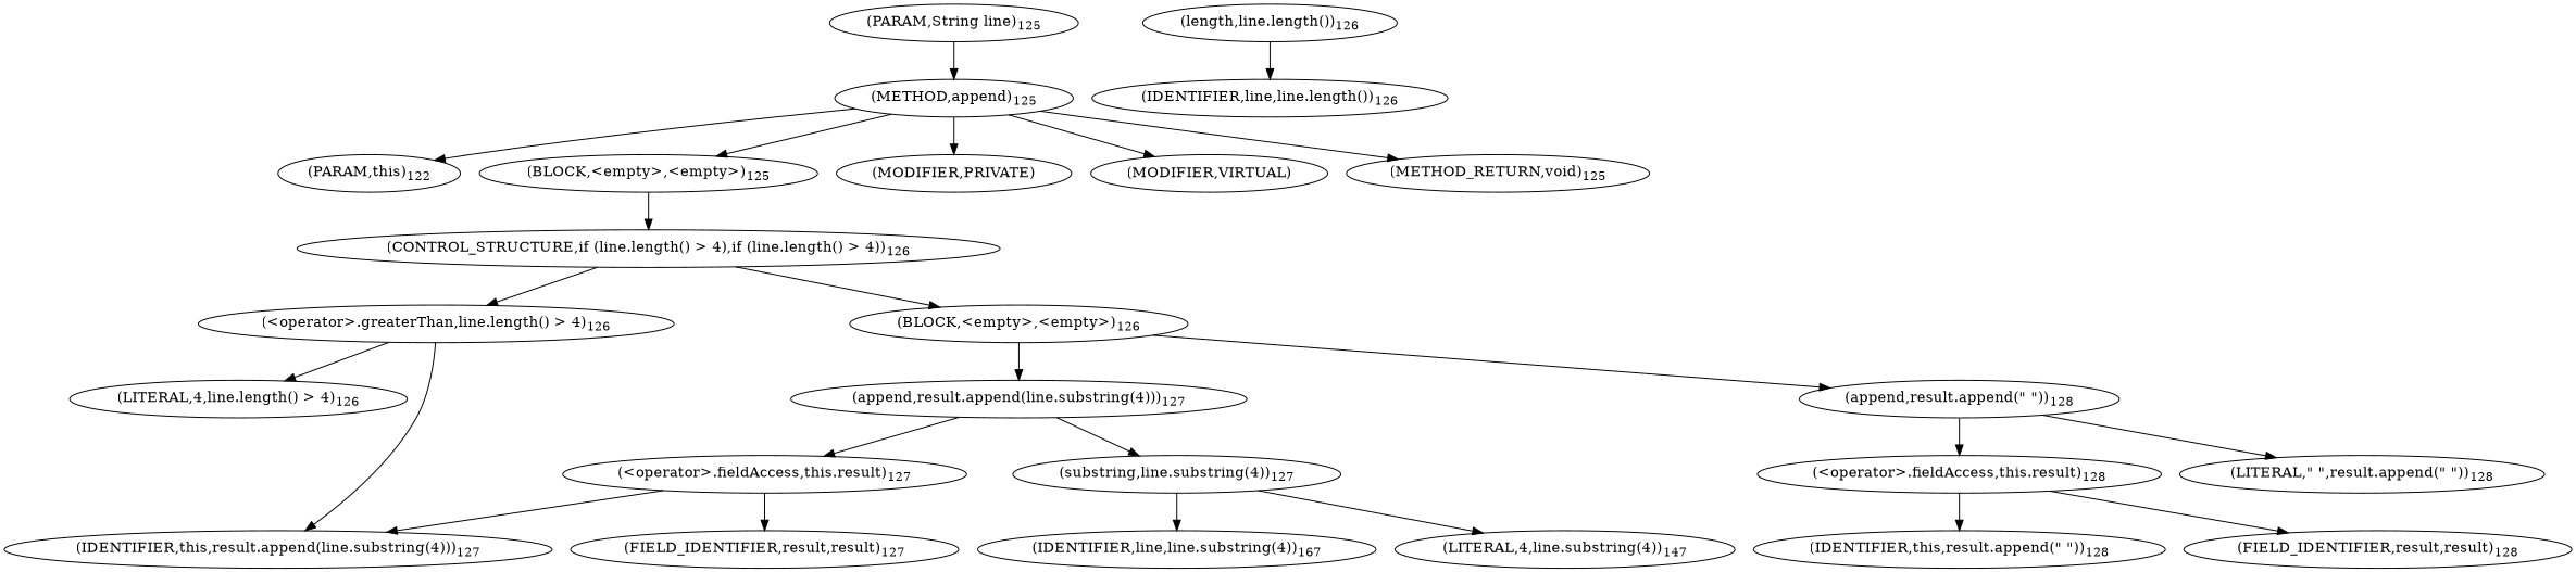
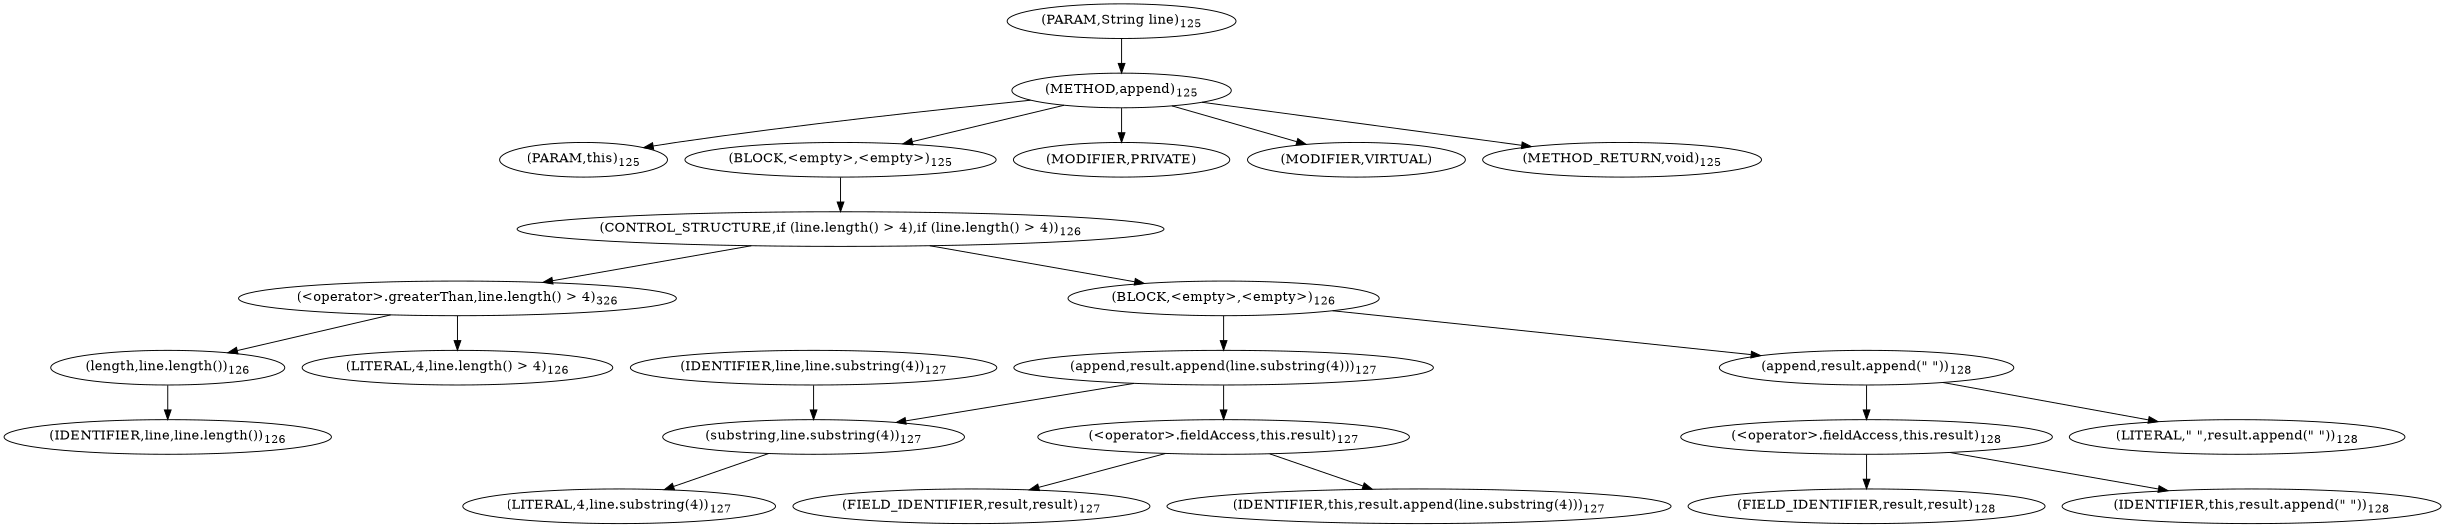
  digraph {
    n1 [label=<(METHOD,append)<SUB>125</SUB>>]
-   n2 [label=<(PARAM,this)<SUB>122</SUB>>]
+   n2 [label=<(PARAM,this)<SUB>125</SUB>>]
    n3 [label=<(BLOCK,&lt;empty&gt;,&lt;empty&gt;)<SUB>125</SUB>>]
    n4 [label=<(MODIFIER,PRIVATE)>]
    n5 [label=<(MODIFIER,VIRTUAL)>]
    n6 [label=<(METHOD_RETURN,void)<SUB>125</SUB>>]
    n7 [label=<(PARAM,String line)<SUB>125</SUB>>]
    n8 [label=<(CONTROL_STRUCTURE,if (line.length() &gt; 4),if (line.length() &gt; 4))<SUB>126</SUB>>]
-   n9 [label=<(&lt;operator&gt;.greaterThan,line.length() &gt; 4)<SUB>126</SUB>>]
+   n9 [label=<(&lt;operator&gt;.greaterThan,line.length() &gt; 4)<SUB>326</SUB>>]
    n10 [label=<(BLOCK,&lt;empty&gt;,&lt;empty&gt;)<SUB>126</SUB>>]
    n11 [label=<(length,line.length())<SUB>126</SUB>>]
    n12 [label=<(LITERAL,4,line.length() &gt; 4)<SUB>126</SUB>>]
    n13 [label=<(append,result.append(line.substring(4)))<SUB>127</SUB>>]
    n14 [label=<(append,result.append(&quot; &quot;))<SUB>128</SUB>>]
    n15 [label=<(IDENTIFIER,line,line.length())<SUB>126</SUB>>]
    n16 [label=<(&lt;operator&gt;.fieldAccess,this.result)<SUB>127</SUB>>]
    n17 [label=<(substring,line.substring(4))<SUB>127</SUB>>]
    n18 [label=<(&lt;operator&gt;.fieldAccess,this.result)<SUB>128</SUB>>]
    n19 [label=<(LITERAL,&quot; &quot;,result.append(&quot; &quot;))<SUB>128</SUB>>]
    n20 [label=<(IDENTIFIER,this,result.append(line.substring(4)))<SUB>127</SUB>>]
    n21 [label=<(FIELD_IDENTIFIER,result,result)<SUB>127</SUB>>]
-   n22 [label=<(IDENTIFIER,line,line.substring(4))<SUB>167</SUB>>]
-   n23 [label=<(LITERAL,4,line.substring(4))<SUB>147</SUB>>]
+   n22 [label=<(IDENTIFIER,line,line.substring(4))<SUB>127</SUB>>]
+   n23 [label=<(LITERAL,4,line.substring(4))<SUB>127</SUB>>]
    n24 [label=<(IDENTIFIER,this,result.append(&quot; &quot;))<SUB>128</SUB>>]
    n25 [label=<(FIELD_IDENTIFIER,result,result)<SUB>128</SUB>>]
    n1 -> n2
    n1 -> n3
    n1 -> n4
    n1 -> n5
    n1 -> n6
    n3 -> n8
    n7 -> n1
    n8 -> n9
    n8 -> n10
-   n9 -> n20
+   n9 -> n11
    n9 -> n12
    n10 -> n13
    n10 -> n14
    n11 -> n15
    n13 -> n16
    n13 -> n17
    n14 -> n18
    n14 -> n19
    n16 -> n20
    n16 -> n21
-   n17 -> n22
+   n22 -> n17
    n17 -> n23
    n18 -> n24
    n18 -> n25
  }
